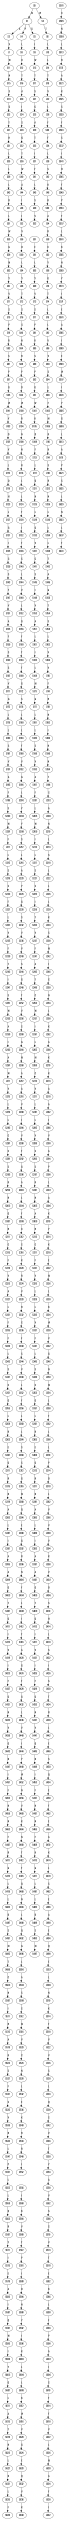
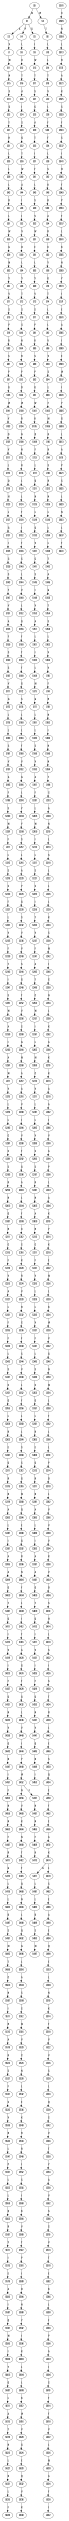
  strict digraph {
    fontname=Oswald
    node [fontname=Oswald]
    edge [fontname=Oswald]
    S0
    S1
    S2
    S3
    S4
    S5
    S6
    S7
    S8
    S9
    S10
    S11
    S12
    S13
    S14
    S15
    S16
    S17
    S18
    S19
    S20
    S21
    S22
    S23
    S24
    S25
    S26
    S27
    S28
    S29
    S30
    S31
    S32
    S33
    S34
    S35
    S36
    S37
    S38
    S39
    S40
    S41
    S42
    S43
    S44
    S45
    S46
    S47
    S48
    S49
    S50
    S51
    S52
    S53
    S54
    S55
    S56
    S57
    S58
    S59
    S60
    S61
    S62
    S63
    S64
    S65
    S66
    S67
    S68
    S69
    S70
    S71
    S72
    S73
    S74
    S75
    S76
    S77
    S78
    S79
    S80
    S81
    S82
    S83
    S84
    S85
    S86
    S87
    S88
    S89
    S90
    S91
    S92
    S93
    S94
    S95
    S96
    S97
    S98
    S99
    S100
    S101
    S102
    S103
    S104
    S105
    S106
    S107
    S108
    S109
    S110
    S111
    S112
    S113
    S114
    S115
    S116
    S117
    S118
    S119
    S120
    S121
    S122
    S123
    S124
    S125
    S126
    S127
    S128
    S129
    S130
    S131
    S132
    S133
    S134
    S135
    S136
    S137
    S138
    S139
    S140
    S141
    S142
    S143
    S144
    S145
    S146
    S147
    S148
    S149
    S150
    S151
    S152
    S153
    S154
    S155
    S156
    S157
    S158
    S159
    S160
    S161
    S162
    S163
    S164
    S165
    S166
    S167
    S168
    S169
    S170
    S171
    S172
    S173
    S174
    S175
    S176
    S177
    S178
    S179
    S180
    S181
    S182
    S183
    S184
    S185
    S186
    S187
    S188
    S189
    S190
    S191
    S192
    S193
    S194
    S195
    S196
    S197
    S198
    S199
    S200
    S201
    S202
    S203
    S204
    S205
    S206
    S207
    S208
    S209
    S210
    S211
    S212
    S213
    S214
    S215
    S216
    S217
    S218
    S219
    S220
    S221
    S222
    S223
    S224
    S225
    S226
    S227
    S228
    S229
    S230
    S231
    S232
    S233
    S234
    S235
    S236
    S237
    S238
    S239
    S240
    S241
    S242
    S243
    S244
    S245
    S246
    S247
    S248
    S249
    S250
    S251
    S252
    S253
    S254
    S255
    S256
    S257
    S258
    S259
    S260
    S261
    S262
    S263
    S264
    S265
    S266
    S267
    S268
    S269
    S270
    S271
    S272
    S273
    S274
    S275
    S276
    S277
    S278
    S279
    S280
    S281
    S282
    S283
    S284
    S285
    S286
    S287
    S288
    S289
    S290
    S291
    S292
    S293
    S294
    S295
    S296
    S297
    S298
    S299
    S300
    S301
    S302
    S303
    S304
    S305
    S306
    S307
    S308
    S309
    S310
    S311
    S312
    S313
    S314
    S315
    S316
    S317
    S318
    S319
    S320
    S321
    S322
    S323
    S324
    S325
    S326
    S327
    S328
    S329
    S330
    S331
    S332
    S333
    S334
    S335
    S336
    S337
    S338
    S339
    S340
    S341
    S342
    S343
    S344
    S345
    S346
    S347
    S348
    S349
    S350
    S351
    S352
    S353
    S354
    S355
    S356
    S357
    S358
    S359
    S360
    S361
    S362
    S363
    S364
    S365
    S366
    S367
    S368
    S369
    S370
    S371
    S372
    S373
    S374
    S375
    S376
    S377
    S378
    S379
    S380
    S381
    S382
    S383
    S384
    S385
    S386
    S387
    S388
    S389
    S390
    S391
    S392
    S393
    S394
    S395
    S396
    S397
    S398
    S399
    S400
    S401
    S402
    S403
    S404
    S405
    S406
    S407
    S408
    S409
    S410
    S411
    S412
    S413
    S414
    S415
    S416
    S417
    S418
    S419
    S420
    S421
    S422
    S423
    S424
    S425
    S426
    S427
    S428
    S429
    S430
    S431
    S432
    S433
    S434
    S435
    S436
    S437
    S438
    S439
    S440
    S441
    S442
    S443
    S444
    S445
    S446
    S447
    S448
    S449
    S450
    S451
    S452
    S453
    S454
    S455
    S456
    S457
    S458
    S459
    S460
    S461
    S462
    S463
    S464
    S465
    S466
    S467
    S468
    S469
    S470
    S471
    S472
    S473
    S474
    S475
    S476
    S477
    S478
    S479
    S480
    S481
    S482
    S483
    S484
    S485
    S486
    S487
    S488
    S489
    S490
    S491
    S492
    S493
    S494
    S495
    S496
    S497
    S498
    S499
    S500
    S502
    S503
    S504
    S501
    S505
    S506
    S507
    S508
    S509
    S510
    S511
    S512
    S513
    S514
    S515
    S516
    S517
    S518
    S519
    S520
    S521
    S522
    S523
    S524
    S525
    S526
    S527
    S528
    S529
    S530
    S531
    S532
    S533
    S534
    S535
    S536
    S537
    S538
    S539
    S540
    S541
    S542
    S543
    S544
    S545
    S546
    S547
    S548
    S549
    S550
    S551
    S552
    S553
    S554
    S555
    S556
    S557
    S558
    S559
    S560
    S561
    S562
    S563
    S564
    S565
    S566
    S567
    S568
    S569
    S570
    S571
    S572
    S573
    S574
    S575
    S576
    S577
    S578
    S579
    S580
    S581
    S582
    S583
    S584
    S585
    S586
    S587
    S588
    S589
    S590
    S591
    S592
    S593
    S594
    S595
    S596
    S597
    S598
    S599
    S600
    S601
    S602
    S603
    S604
    S605
    S606
    S607
    S608
    S609
    S610
    S611
    S612
    S613
    S614
    S615
    S616
    S617
    S618
    S619
    S620
    S621
    S622
    S623
    S624
    S625
    S626
    S627
    S628
    S629
    S630
    S631
    S632
    S633
    S634
    S635
    S636
    S637
    S638
    S639
    S640
    S641
    S642
    S0 -> S1 [label=M]
    S0 -> S2 [label=W]
    S1 -> S3 [label=A]
    S1 -> S4 [label=P]
    S1 -> S5 [label=G]
    S2 -> S6 [label=T]
    S3 -> S7 [label=V]
    S4 -> S8 [label=L]
    S5 -> S9 [label=I]
    S6 -> S10 [label=L]
    S7 -> S11 [label=W]
    S8 -> S12 [label=K]
    S9 -> S13 [label=W]
    S10 -> S14 [label=L]
    S11 -> S15 [label=N]
    S12 -> S16 [label=T]
    S13 -> S17 [label=T]
    S14 -> S18 [label=T]
    S15 -> S19 [label=S]
    S16 -> S20 [label=A]
    S17 -> S21 [label=S]
    S18 -> S22 [label=V]
    S19 -> S23 [label=G]
    S20 -> S24 [label=I]
    S21 -> S25 [label=G]
    S22 -> S26 [label=L]
    S23 -> S27 [label=T]
    S24 -> S28 [label=S]
    S25 -> S29 [label=A]
    S26 -> S30 [label=F]
    S27 -> S31 [label=H]
    S28 -> S32 [label=Q]
    S29 -> S33 [label=T]
    S30 -> S34 [label=F]
    S31 -> S35 [label=L]
    S32 -> S36 [label=T]
    S33 -> S37 [label=I]
    S34 -> S38 [label=L]
    S35 -> S39 [label=L]
    S36 -> S40 [label=W]
    S37 -> S41 [label=F]
    S38 -> S42 [label=S]
    S39 -> S43 [label=L]
    S40 -> S44 [label=A]
    S41 -> S45 [label=L]
    S42 -> S46 [label=K]
    S43 -> S47 [label=R]
    S44 -> S48 [label=I]
    S45 -> S49 [label=S]
    S46 -> S50 [label=R]
    S47 -> S51 [label=L]
    S48 -> S52 [label=I]
    S49 -> S53 [label=V]
    S50 -> S54 [label=A]
    S51 -> S55 [label=W]
    S52 -> S56 [label=V]
+   S53 -> S57 [label=W]
    S54 -> S58 [label=R]
    S55 -> S59 [label=G]
    S56 -> S60 [label=D]
    S57 -> S61 [label=E]
    S58 -> S62 [label=C]
    S59 -> S63 [label=M]
    S60 -> S64 [label=L]
    S61 -> S65 [label=L]
    S62 -> S66 [label=Y]
    S63 -> S67 [label=Y]
    S64 -> S68 [label=Y]
    S65 -> S69 [label=Y]
    S66 -> S70 [label=G]
    S67 -> S71 [label=V]
    S68 -> S72 [label=T]
    S69 -> S73 [label=V]
    S70 -> S74 [label=T]
    S71 -> S75 [label=S]
    S72 -> S76 [label=S]
    S73 -> S77 [label=S]
    S74 -> S78 [label=L]
    S75 -> S79 [label=P]
    S76 -> S80 [label=S]
    S77 -> S81 [label=P]
    S78 -> S82 [label=L]
    S79 -> S83 [label=R]
    S80 -> S84 [label=N]
    S81 -> S85 [label=K]
    S82 -> S86 [label=V]
    S83 -> S87 [label=S]
    S84 -> S88 [label=R]
    S85 -> S89 [label=S]
    S86 -> S90 [label=V]
    S87 -> S91 [label=P]
    S88 -> S92 [label=P]
    S89 -> S93 [label=P]
    S90 -> S94 [label=S]
    S91 -> S95 [label=G]
    S92 -> S96 [label=D]
    S93 -> S97 [label=G]
    S94 -> S98 [label=L]
    S95 -> S99 [label=W]
    S96 -> S100 [label=W]
    S97 -> S101 [label=W]
    S98 -> S102 [label=F]
    S99 -> S103 [label=V]
    S100 -> S104 [label=R]
    S101 -> S105 [label=K]
    S102 -> S106 [label=M]
    S103 -> S107 [label=D]
    S104 -> S108 [label=N]
    S105 -> S109 [label=D]
    S106 -> S110 [label=K]
    S107 -> S111 [label=V]
    S108 -> S112 [label=N]
    S109 -> S113 [label=F]
    S110 -> S114 [label=K]
    S111 -> S115 [label=L]
    S112 -> S116 [label=R]
    S113 -> S117 [label=L]
    S114 -> S118 [label=S]
    S115 -> S119 [label=Q]
    S116 -> S120 [label=L]
    S117 -> S121 [label=Q]
    S118 -> S122 [label=R]
    S119 -> S123 [label=H]
    S120 -> S124 [label=L]
    S121 -> S125 [label=H]
    S122 -> S126 [label=N]
    S123 -> S127 [label=L]
    S124 -> S128 [label=F]
    S125 -> S129 [label=L]
    S126 -> S130 [label=L]
    S127 -> S131 [label=G]
    S128 -> S132 [label=I]
    S129 -> S133 [label=G]
    S130 -> S134 [label=L]
    S131 -> S135 [label=I]
    S132 -> S136 [label=T]
    S133 -> S137 [label=V]
    S134 -> S138 [label=L]
    S135 -> S139 [label=C]
    S136 -> S140 [label=C]
    S137 -> S141 [label=C]
    S138 -> S142 [label=T]
    S139 -> S143 [label=S]
    S140 -> S144 [label=L]
    S141 -> S145 [label=S]
    S142 -> S146 [label=A]
    S143 -> S147 [label=F]
    S144 -> S148 [label=V]
    S145 -> S149 [label=I]
    S146 -> S150 [label=G]
    S147 -> S151 [label=V]
    S148 -> S152 [label=L]
    S149 -> S153 [label=V]
    S150 -> S154 [label=T]
    S151 -> S155 [label=A]
    S152 -> S156 [label=G]
    S153 -> S157 [label=A]
    S154 -> S158 [label=S]
    S155 -> S159 [label=F]
    S156 -> S160 [label=F]
    S157 -> S161 [label=L]
    S158 -> S162 [label=L]
    S159 -> S163 [label=S]
    S160 -> S164 [label=T]
    S161 -> S165 [label=I]
    S162 -> S166 [label=V]
    S163 -> S167 [label=S]
    S164 -> S168 [label=F]
    S165 -> S169 [label=L]
    S166 -> S170 [label=V]
    S167 -> S171 [label=V]
    S168 -> S172 [label=G]
    S169 -> S173 [label=M]
    S170 -> S174 [label=F]
    S171 -> S175 [label=G]
    S172 -> S176 [label=S]
    S173 -> S177 [label=G]
    S174 -> S178 [label=R]
    S175 -> S179 [label=L]
    S176 -> S180 [label=L]
    S177 -> S181 [label=L]
    S178 -> S182 [label=N]
    S179 -> S183 [label=L]
    S180 -> S184 [label=L]
    S181 -> S185 [label=L]
    S182 -> S186 [label=I]
    S183 -> S187 [label=S]
    S184 -> S188 [label=F]
    S185 -> S189 [label=S]
    S186 -> S190 [label=H]
    S187 -> S191 [label=V]
    S188 -> S192 [label=V]
    S189 -> S193 [label=V]
    S190 -> S194 [label=N]
    S191 -> S195 [label=A]
    S192 -> S196 [label=G]
    S193 -> S197 [label=A]
    S194 -> S198 [label=T]
    S195 -> S199 [label=F]
    S196 -> S200 [label=L]
    S197 -> S201 [label=F]
    S198 -> S202 [label=S]
    S199 -> S203 [label=S]
    S200 -> S204 [label=Y]
    S201 -> S205 [label=L]
    S202 -> S206 [label=A]
    S203 -> S207 [label=W]
    S204 -> S208 [label=Y]
    S205 -> S209 [label=W]
    S206 -> S210 [label=N]
    S207 -> S211 [label=F]
    S208 -> S212 [label=S]
    S209 -> S213 [label=I]
    S210 -> S214 [label=L]
    S211 -> S215 [label=L]
    S212 -> S216 [label=L]
    S213 -> S217 [label=L]
    S214 -> S218 [label=S]
    S215 -> S219 [label=S]
    S216 -> S220 [label=A]
    S217 -> S221 [label=S]
    S218 -> S222 [label=L]
    S219 -> S223 [label=S]
    S220 -> S224 [label=Y]
    S221 -> S225 [label=S]
    S222 -> S226 [label=L]
    S223 -> S227 [label=F]
    S224 -> S228 [label=G]
    S225 -> S229 [label=I]
    S226 -> S230 [label=L]
    S227 -> S231 [label=L]
    S228 -> S232 [label=S]
    S229 -> S233 [label=T]
    S230 -> S234 [label=K]
    S231 -> S235 [label=V]
    S232 -> S236 [label=V]
    S233 -> S237 [label=V]
    S234 -> S238 [label=S]
    S235 -> S239 [label=F]
    S236 -> S240 [label=V]
    S237 -> S241 [label=F]
    S238 -> S242 [label=M]
    S239 -> S243 [label=T]
    S240 -> S244 [label=S]
    S241 -> S245 [label=A]
    S242 -> S246 [label=I]
    S243 -> S247 [label=I]
    S244 -> S248 [label=G]
    S245 -> S249 [label=T]
    S246 -> S250 [label=C]
    S247 -> S251 [label=S]
    S248 -> S252 [label=T]
    S249 -> S253 [label=C]
    S250 -> S254 [label=N]
    S251 -> S255 [label=W]
    S252 -> S256 [label=V]
    S253 -> S257 [label=W]
    S254 -> S258 [label=L]
    S255 -> S259 [label=A]
    S256 -> S260 [label=S]
    S257 -> S261 [label=I]
    S258 -> S262 [label=K]
    S259 -> S263 [label=I]
    S260 -> S264 [label=G]
    S261 -> S265 [label=L]
    S262 -> S266 [label=A]
    S263 -> S267 [label=A]
    S264 -> S268 [label=M]
    S265 -> S269 [label=M]
    S266 -> S270 [label=K]
    S267 -> S271 [label=W]
    S268 -> S272 [label=A]
    S269 -> S273 [label=C]
    S270 -> S274 [label=K]
    S271 -> S275 [label=V]
    S272 -> S276 [label=A]
    S273 -> S277 [label=V]
    S274 -> S278 [label=A]
    S275 -> S279 [label=L]
    S276 -> S280 [label=V]
    S277 -> S281 [label=L]
    S278 -> S282 [label=A]
    S279 -> S283 [label=L]
    S280 -> S284 [label=I]
    S281 -> S285 [label=L]
    S282 -> S286 [label=I]
    S283 -> S287 [label=C]
    S284 -> S288 [label=V]
    S285 -> S289 [label=V]
    S286 -> S290 [label=V]
    S287 -> S291 [label=C]
    S288 -> S292 [label=T]
    S289 -> S293 [label=S]
    S290 -> S294 [label=A]
    S291 -> S295 [label=S]
    S292 -> S296 [label=G]
    S293 -> S297 [label=S]
    S294 -> S298 [label=P]
    S295 -> S299 [label=K]
    S296 -> S300 [label=A]
    S297 -> S301 [label=K]
    S298 -> S302 [label=L]
    S299 -> S303 [label=H]
    S300 -> S304 [label=L]
    S301 -> S305 [label=H]
    S302 -> S306 [label=A]
    S303 -> S307 [label=G]
    S304 -> S308 [label=F]
    S305 -> S309 [label=A]
    S306 -> S310 [label=K]
    S307 -> S311 [label=R]
    S308 -> S312 [label=C]
    S309 -> S313 [label=R]
    S310 -> S314 [label=Y]
    S311 -> S315 [label=C]
    S312 -> S316 [label=S]
    S313 -> S317 [label=C]
    S314 -> S318 [label=K]
    S315 -> S319 [label=F]
    S316 -> S320 [label=K]
    S317 -> S321 [label=F]
    S318 -> S322 [label=E]
    S319 -> S323 [label=V]
    S320 -> S324 [label=R]
    S321 -> S325 [label=V]
    S322 -> S326 [label=M]
    S323 -> S327 [label=A]
    S324 -> S328 [label=V]
    S325 -> S329 [label=L]
    S326 -> S330 [label=L]
    S327 -> S331 [label=L]
    S328 -> S332 [label=R]
    S329 -> S333 [label=L]
    S330 -> S334 [label=K]
    S331 -> S335 [label=F]
    S332 -> S336 [label=C]
    S333 -> S337 [label=V]
    S334 -> S338 [label=W]
    S335 -> S339 [label=F]
    S336 -> S340 [label=F]
    S337 -> S341 [label=F]
    S338 -> S342 [label=V]
    S339 -> S343 [label=L]
    S340 -> S344 [label=S]
    S341 -> S345 [label=L]
    S342 -> S346 [label=G]
    S343 -> S347 [label=S]
    S344 -> S348 [label=V]
    S345 -> S349 [label=S]
    S346 -> S350 [label=N]
    S347 -> S351 [label=C]
    S348 -> S352 [label=L]
    S349 -> S353 [label=C]
    S350 -> S354 [label=M]
    S351 -> S355 [label=G]
    S352 -> S356 [label=F]
    S353 -> S357 [label=G]
    S354 -> S358 [label=L]
    S355 -> S359 [label=L]
    S356 -> S360 [label=L]
    S357 -> S361 [label=L]
    S358 -> S362 [label=T]
    S359 -> S363 [label=R]
    S360 -> S364 [label=L]
    S361 -> S365 [label=R]
    S362 -> S366 [label=L]
    S363 -> S367 [label=E]
    S364 -> S368 [label=S]
    S365 -> S369 [label=E]
    S366 -> S370 [label=L]
    S367 -> S371 [label=G]
    S368 -> S372 [label=C]
    S369 -> S373 [label=G]
    S370 -> S374 [label=P]
    S371 -> S375 [label=R]
    S372 -> S376 [label=G]
    S373 -> S377 [label=R]
    S374 -> S378 [label=D]
    S375 -> S379 [label=N]
    S376 -> S380 [label=M]
    S377 -> S381 [label=N]
    S378 -> S382 [label=L]
    S379 -> S383 [label=A]
    S380 -> S384 [label=Q]
    S381 -> S385 [label=A]
    S382 -> S386 [label=V]
    S383 -> S387 [label=L]
    S384 -> S388 [label=E]
    S385 -> S389 [label=L]
    S386 -> S390 [label=V]
    S387 -> S391 [label=I]
    S388 -> S392 [label=G]
    S389 -> S393 [label=I]
    S390 -> S394 [label=V]
    S391 -> S395 [label=A]
    S392 -> S396 [label=R]
    S393 -> S397 [label=A]
    S394 -> S398 [label=K]
    S395 -> S399 [label=A]
    S396 -> S400 [label=N]
    S397 -> S401 [label=A]
    S398 -> S402 [label=V]
    S399 -> S403 [label=G]
    S400 -> S404 [label=F]
    S401 -> S405 [label=G]
    S402 -> S406 [label=D]
    S403 -> S407 [label=T]
    S404 -> S408 [label=L]
    S405 -> S409 [label=T]
    S406 -> S410 [label=S]
    S407 -> S411 [label=G]
    S408 -> S412 [label=I]
    S409 -> S413 [label=G]
    S410 -> S414 [label=H]
    S411 -> S415 [label=I]
    S412 -> S416 [label=T]
    S413 -> S417 [label=I]
    S414 -> S418 [label=L]
    S415 -> S419 [label=V]
    S416 -> S420 [label=A]
    S417 -> S421 [label=V]
    S418 -> S422 [label=S]
    S419 -> S423 [label=I]
    S420 -> S424 [label=G]
    S421 -> S425 [label=I]
    S422 -> S426 [label=I]
    S423 -> S427 [label=F]
    S424 -> S428 [label=T]
    S425 -> S429 [label=F]
    S426 -> S430 [label=S]
    S427 -> S431 [label=G]
    S428 -> S432 [label=G]
    S429 -> S433 [label=G]
    S430 -> S434 [label=T]
    S431 -> S435 [label=H]
    S432 -> S436 [label=L]
    S433 -> S437 [label=H]
    S434 -> S438 [label=R]
    S435 -> S439 [label=V]
    S436 -> S440 [label=V]
    S437 -> S441 [label=V]
    S438 -> S442 [label=L]
    S439 -> S443 [label=G]
    S440 -> S444 [label=I]
    S441 -> S445 [label=Q]
    S442 -> S446 [label=E]
    S443 -> S447 [label=N]
    S444 -> S448 [label=Y]
    S445 -> S449 [label=N]
    S446 -> S450 [label=S]
    S447 -> S451 [label=I]
    S448 -> S452 [label=W]
    S449 -> S453 [label=I]
    S450 -> S454 [label=Q]
    S451 -> S455 [label=F]
    S452 -> S456 [label=N]
-   S453 -> S457 [label=F]
+   S452 -> S457 [label=F]
    S454 -> S458 [label=E]
    S455 -> S459 [label=H]
    S456 -> S460 [label=V]
    S457 -> S461 [label=H]
    S458 -> S462 [label=F]
    S459 -> S463 [label=N]
    S460 -> S464 [label=K]
    S461 -> S465 [label=N]
    S462 -> S466 [label=E]
    S463 -> S467 [label=F]
    S464 -> S468 [label=N]
    S465 -> S469 [label=F]
    S466 -> S470 [label=A]
    S467 -> S471 [label=R]
    S468 -> S472 [label=T]
    S469 -> S473 [label=K]
    S470 -> S474 [label=K]
    S471 -> S475 [label=G]
    S472 -> S476 [label=F]
-   S473 -> S477 [label=G]
+   S474 -> S477 [label=G]
    S474 -> S478 [label=L]
    S475 -> S479 [label=L]
    S476 -> S480 [label=Q]
    S477 -> S481 [label=L]
    S478 -> S482 [label=S]
    S479 -> S483 [label=L]
    S480 -> S484 [label=N]
    S481 -> S485 [label=L]
    S482 -> S486 [label=E]
    S483 -> S487 [label=D]
    S484 -> S488 [label=L]
    S485 -> S489 [label=D]
    S486 -> S490 [label=A]
    S487 -> S491 [label=S]
    S488 -> S492 [label=Q]
    S489 -> S493 [label=S]
    S490 -> S494 [label=E]
    S491 -> S495 [label=M]
    S492 -> S496 [label=G]
    S493 -> S497 [label=M]
    S494 -> S498 [label=Q]
    S495 -> S499 [label=T]
    S496 -> S500 [label=L]
    S498 -> S502 [label=E]
    S499 -> S503 [label=C]
    S500 -> S504 [label=A]
    S502 -> S506 [label=L]
    S503 -> S507 [label=N]
    S504 -> S508 [label=S]
    S501 -> S505 [label=C]
    S505 -> S509 [label=N]
    S506 -> S510 [label=N]
    S507 -> S511 [label=I]
    S508 -> S512 [label=S]
    S509 -> S513 [label=L]
    S510 -> S514 [label=K]
    S511 -> S515 [label=R]
    S512 -> S516 [label=M]
    S513 -> S517 [label=R]
    S514 -> S518 [label=T]
    S515 -> S519 [label=A]
    S516 -> S520 [label=V]
    S517 -> S521 [label=A]
    S518 -> S522 [label=V]
    S519 -> S523 [label=K]
    S520 -> S524 [label=C]
    S521 -> S525 [label=K]
    S522 -> S526 [label=V]
    S523 -> S527 [label=S]
    S524 -> S528 [label=N]
    S525 -> S529 [label=S]
    S526 -> S530 [label=S]
    S527 -> S531 [label=F]
    S528 -> S532 [label=L]
    S529 -> S533 [label=F]
    S530 -> S534 [label=L]
    S531 -> S535 [label=S]
    S532 -> S536 [label=E]
    S533 -> S537 [label=S]
    S534 -> S538 [label=Q]
    S535 -> S539 [label=V]
    S536 -> S540 [label=K]
    S537 -> S541 [label=I]
    S538 -> S542 [label=S]
    S539 -> S543 [label=H]
    S540 -> S544 [label=R]
    S541 -> S545 [label=H]
    S542 -> S546 [label=V]
    S543 -> S547 [label=L]
    S544 -> S548 [label=R]
    S545 -> S549 [label=F]
    S546 -> S550 [label=T]
    S547 -> S551 [label=P]
    S548 -> S552 [label=I]
    S549 -> S553 [label=P]
    S550 -> S554 [label=Y]
    S551 -> S555 [label=L]
+   S552 -> S556 [label=S]
    S553 -> S557 [label=F]
    S554 -> S558 [label=A]
    S555 -> S559 [label=L]
    S556 -> S560 [label=I]
    S557 -> S561 [label=L]
    S558 -> S562 [label=V]
    S559 -> S563 [label=Q]
    S560 -> S564 [label=K]
    S561 -> S565 [label=K]
    S562 -> S566 [label=S]
    S563 -> S567 [label=R]
    S564 -> S568 [label=V]
    S565 -> S569 [label=N]
    S566 -> S570 [label=S]
    S567 -> S571 [label=Y]
    S568 -> S572 [label=T]
    S569 -> S573 [label=Y]
    S570 -> S574 [label=V]
    S571 -> S575 [label=I]
    S572 -> S576 [label=P]
    S573 -> S577 [label=I]
    S574 -> S578 [label=T]
    S575 -> S579 [label=E]
    S576 -> S580 [label=I]
    S577 -> S581 [label=E]
    S578 -> S582 [label=E]
    S579 -> S583 [label=A]
    S580 -> S584 [label=D]
    S581 -> S585 [label=A]
    S582 -> S586 [label=K]
    S583 -> S587 [label=I]
    S584 -> S588 [label=N]
    S585 -> S589 [label=I]
    S586 -> S590 [label=L]
    S587 -> S591 [label=Q]
    S588 -> S592 [label=Y]
    S589 -> S593 [label=E]
    S590 -> S594 [label=F]
    S591 -> S595 [label=W]
    S592 -> S596 [label=I]
    S593 -> S597 [label=W]
    S594 -> S598 [label=P]
    S595 -> S599 [label=I]
    S596 -> S600 [label=K]
    S597 -> S601 [label=I]
    S598 -> S602 [label=A]
    S599 -> S603 [label=Y]
    S600 -> S604 [label=L]
    S601 -> S605 [label=Y]
    S602 -> S606 [label=I]
    S603 -> S607 [label=G]
    S604 -> S608 [label=L]
    S605 -> S609 [label=G]
    S606 -> S610 [label=S]
    S607 -> S611 [label=L]
    S608 -> S612 [label=K]
    S609 -> S613 [label=L]
    S610 -> S614 [label=F]
    S611 -> S615 [label=A]
    S612 -> S616 [label=W]
    S613 -> S617 [label=A]
    S614 -> S618 [label=F]
    S615 -> S619 [label=T]
    S616 -> S620 [label=V]
    S617 -> S621 [label=P]
    S618 -> S622 [label=V]
    S619 -> S623 [label=H]
    S620 -> S624 [label=G]
    S621 -> S625 [label=S]
    S622 -> S626 [label=L]
    S623 -> S627 [label=L]
    S624 -> S628 [label=E]
    S625 -> S629 [label=L]
    S626 -> S630 [label=M]
    S627 -> S631 [label=D]
    S628 -> S632 [label=Q]
    S629 -> S633 [label=N]
    S630 -> S634 [label=A]
    S631 -> S635 [label=L]
    S632 -> S636 [label=V]
    S633 -> S637 [label=L]
    S634 -> S638 [label=F]
    S635 -> S639 [label=F]
    S636 -> S640 [label=K]
    S637 -> S641 [label=F]
    S638 -> S642 [label=I]
  }
